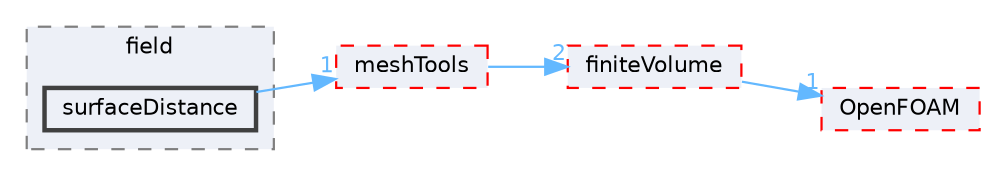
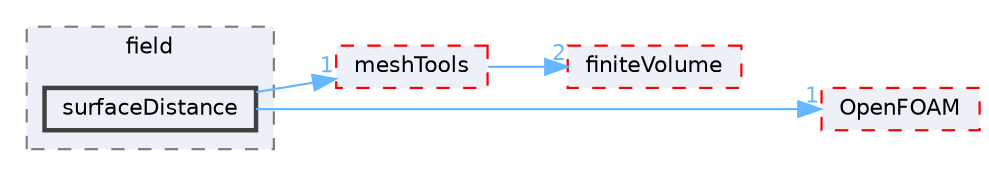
  digraph {
    compound=true
    rankdir=LR
    node [color=red fillcolor="#edf0f7" fontname=Helvetica fontsize=10 shape=box style="filled,dashed"]
    edge [color=steelblue1 fontcolor=steelblue1 fontname=Helvetica fontsize=10 headlabel=1 labeldistance=1.5 labelfontname=Helvetica labelfontsize=10]
    n1 [color=grey25 height=0.2 label=surfaceDistance style="filled,bold" width=0.4]
    n2 [height=0.2 label=meshTools width=0.4]
    n3 [height=0.2 label=OpenFOAM width=0.4]
    n4 [height=0.2 label=finiteVolume width=0.4]
    subgraph cluster_1 {
      bgcolor="#edf0f7"
      fontname=Helvetica
      fontsize=10
      label=field
      pencolor=grey50
      style="filled,dashed"
      n1
    }
    n1 -> n2
-   n4 -> n3
+   n1 -> n3
    n2 -> n4 [headlabel=2]
  }
